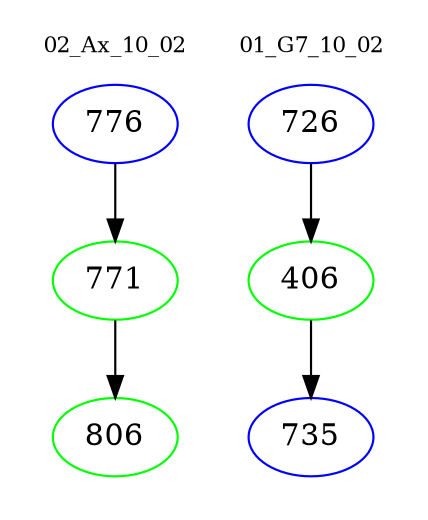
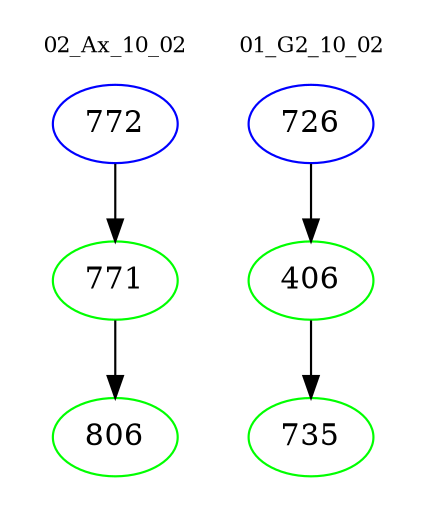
  digraph {
    node [color=green]
    edge [color=black]
-   n1 [color=blue label=776]
+   n1 [color=blue label=772]
    n2 [label=771]
    n3 [label=806]
    n4 [color=blue label=726]
    n5 [label=406]
-   n6 [color=blue label=735]
+   n6 [label=735]
    subgraph cluster_1 {
      color=white
      fontsize=10
      label="02_Ax_10_02"
      n1
      n2
      n3
    }
    subgraph cluster_2 {
      color=white
      fontsize=10
-     label="01_G7_10_02"
+     label="01_G2_10_02"
      n4
      n5
      n6
    }
    n1 -> n2
    n2 -> n3
    n4 -> n5
    n5 -> n6
  }
